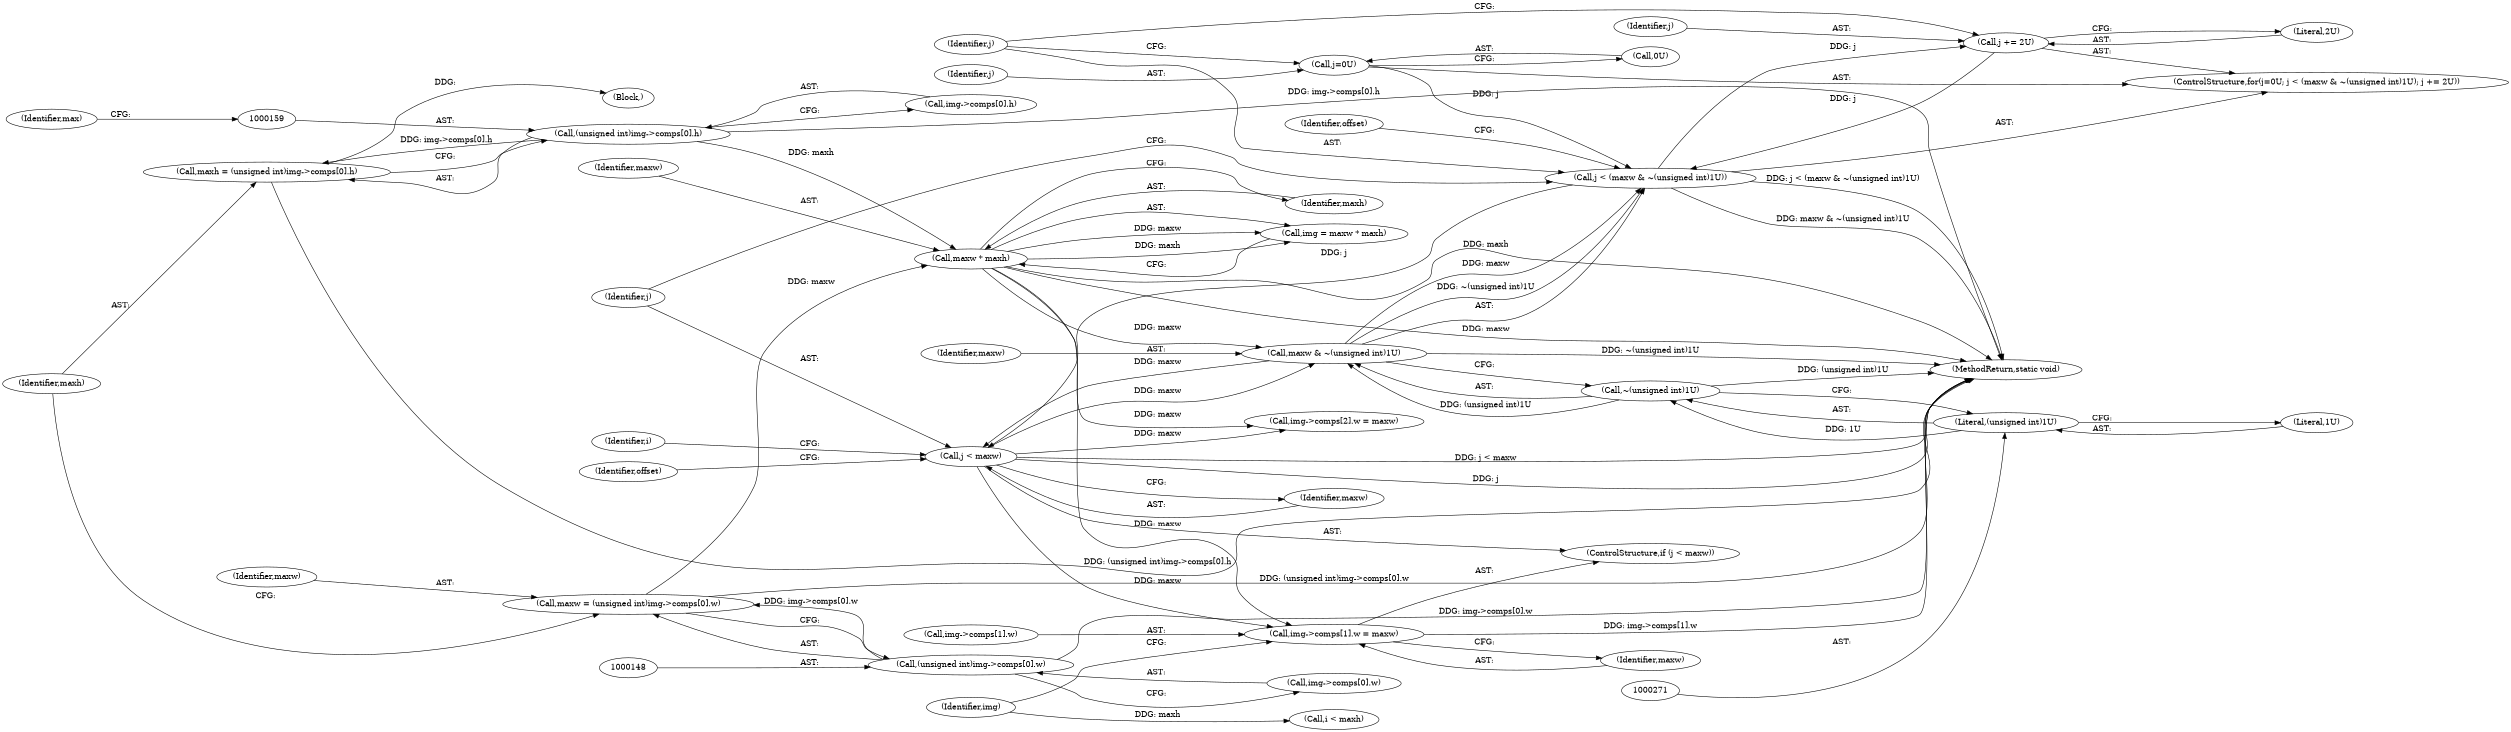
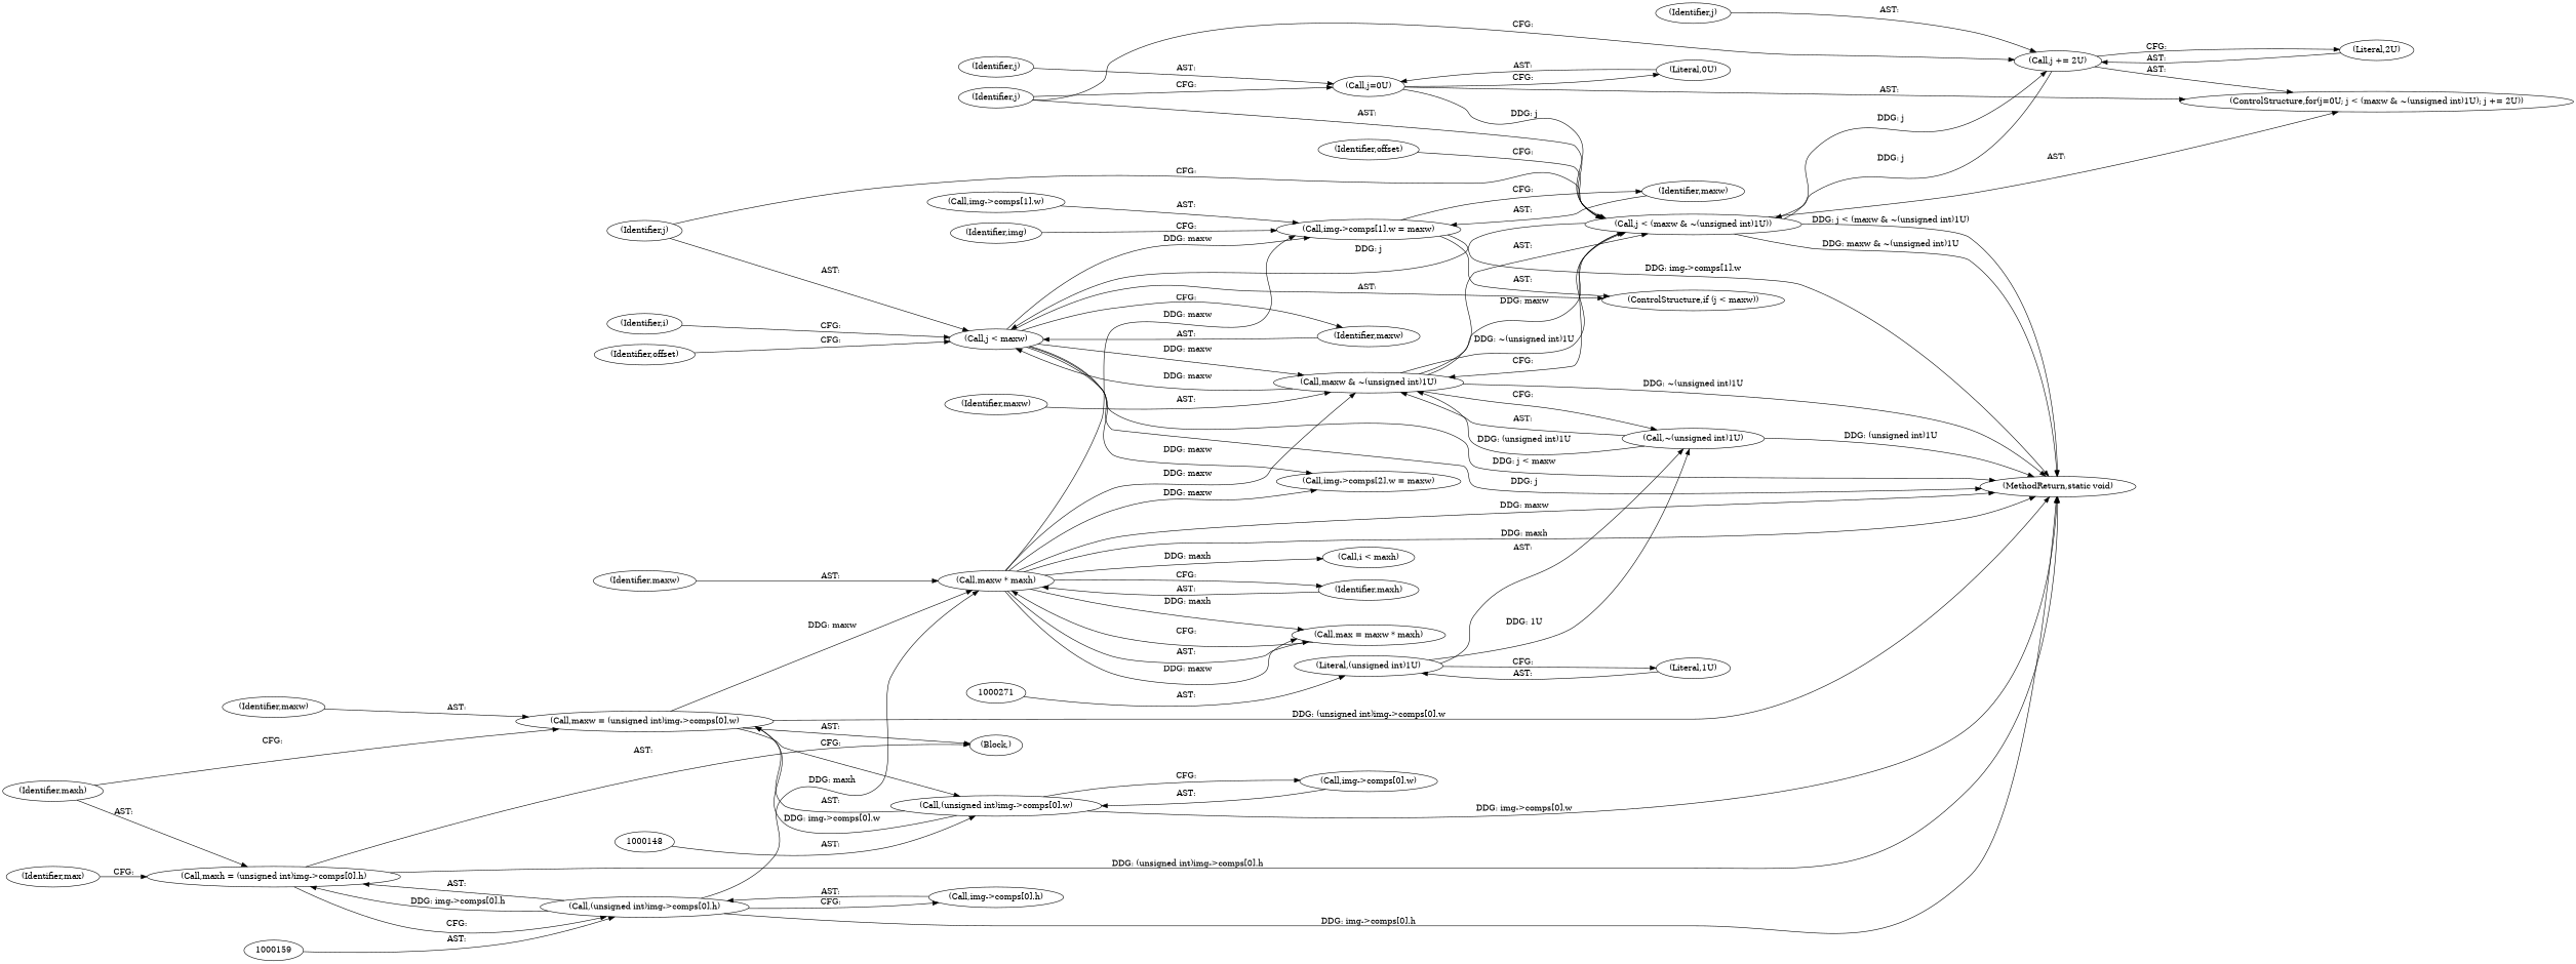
  digraph {
    rankdir=LR
    n1 [label="(Call,img->comps[1].w = maxw)"]
    n2 [label="(Identifier,maxw)"]
    n3 [label="(MethodReturn,static void)"]
    n4 [label="(ControlStructure,if (j < maxw))"]
    n5 [label="(Block,)"]
    n6 [label="(Call,j < maxw)"]
    n7 [label="(Call,maxw & ~(unsigned int)1U)"]
    n8 [label="(Call,img->comps[2].w = maxw)"]
    n9 [label="(Identifier,maxw)"]
    n10 [label="(Call,j < (maxw & ~(unsigned int)1U))"]
    n11 [label="(Call,~(unsigned int)1U)"]
    n12 [label="(Call,j += 2U)"]
    n13 [label="(ControlStructure,for(j=0U; j < (maxw & ~(unsigned int)1U); j += 2U))"]
    n14 [label="(Literal,2U)"]
    n15 [label="(Call,j=0U)"]
-   n16 [label="(Call,0U)"]
+   n16 [label="(Literal,0U)"]
    n17 [label="(Literal,(unsigned int)1U)"]
    n18 [label="(Call,maxw * maxh)"]
-   n19 [label="(Call,img = maxw * maxh)"]
+   n19 [label="(Call,max = maxw * maxh)"]
    n20 [label="(Call,i < maxh)"]
    n21 [label="(Identifier,maxh)"]
    n22 [label="(Call,maxw = (unsigned int)img->comps[0].w)"]
    n23 [label="(Call,(unsigned int)img->comps[0].w)"]
    n24 [label="(Call,img->comps[0].w)"]
    n25 [label="(Call,maxh = (unsigned int)img->comps[0].h)"]
    n26 [label="(Call,(unsigned int)img->comps[0].h)"]
    n27 [label="(Call,img->comps[0].h)"]
    n28 [label="(Literal,1U)"]
    n29 [label="(Identifier,maxw)"]
    n30 [label="(Identifier,offset)"]
    n31 [label="(Identifier,j)"]
    n32 [label="(Identifier,maxw)"]
    n33 [label="(Identifier,max)"]
    n34 [label="(Identifier,maxw)"]
    n35 [label="(Identifier,j)"]
    n36 [label="(Identifier,j)"]
    n37 [label="(Call,img->comps[1].w)"]
    n38 [label="(Identifier,img)"]
    n39 [label="(Identifier,i)"]
    n40 [label="(Identifier,maxh)"]
    n41 [label="(Identifier,offset)"]
    n42 [label="(Identifier,j)"]
    1000148
    1000159
    1000271
    n1 -> n2 [label="CFG: "]
    n1 -> n3 [label="DDG: img->comps[1].w"]
    n1 -> n4 [label="AST: "]
    n2 -> n1 [label="AST: "]
    n6 -> n1 [label="DDG: maxw"]
    n6 -> n3 [label="DDG: j < maxw"]
    n6 -> n3 [label="DDG: j"]
    n6 -> n4 [label="AST: "]
    n6 -> n7 [label="DDG: maxw"]
    n6 -> n8 [label="DDG: maxw"]
    n6 -> n9 [label="CFG: "]
    n7 -> n3 [label="DDG: ~(unsigned int)1U"]
    n7 -> n6 [label="DDG: maxw"]
    n7 -> n10 [label="AST: "]
    n7 -> n10 [label="DDG: maxw"]
    n7 -> n10 [label="DDG: ~(unsigned int)1U"]
    n7 -> n11 [label="CFG: "]
    n9 -> n6 [label="AST: "]
    n10 -> n3 [label="DDG: j < (maxw & ~(unsigned int)1U)"]
    n10 -> n3 [label="DDG: maxw & ~(unsigned int)1U"]
    n10 -> n6 [label="DDG: j"]
+   n10 -> n7 [label="CFG: "]
    n10 -> n12 [label="DDG: j"]
    n10 -> n13 [label="AST: "]
    n11 -> n3 [label="DDG: (unsigned int)1U"]
    n11 -> n7 [label="AST: "]
    n11 -> n7 [label="DDG: (unsigned int)1U"]
-   n11 -> n17 [label="CFG: "]
    n12 -> n10 [label="DDG: j"]
    n12 -> n13 [label="AST: "]
    n12 -> n14 [label="CFG: "]
    n14 -> n12 [label="AST: "]
    n15 -> n10 [label="DDG: j"]
    n15 -> n13 [label="AST: "]
    n15 -> n16 [label="CFG: "]
    n16 -> n15 [label="AST: "]
    n17 -> n11 [label="AST: "]
    n17 -> n11 [label="DDG: 1U"]
    n17 -> n28 [label="CFG: "]
    n18 -> n1 [label="DDG: maxw"]
    n18 -> n3 [label="DDG: maxh"]
    n18 -> n3 [label="DDG: maxw"]
    n18 -> n7 [label="DDG: maxw"]
    n18 -> n8 [label="DDG: maxw"]
    n18 -> n19 [label="AST: "]
    n18 -> n19 [label="DDG: maxw"]
    n18 -> n19 [label="DDG: maxh"]
-   n38 -> n20 [label="DDG: maxh"]
+   n18 -> n20 [label="DDG: maxh"]
    n18 -> n21 [label="CFG: "]
    n19 -> n18 [label="CFG: "]
    n21 -> n18 [label="AST: "]
    n22 -> n3 [label="DDG: (unsigned int)img->comps[0].w"]
+   n22 -> n5 [label="AST: "]
    n22 -> n18 [label="DDG: maxw"]
    n22 -> n23 [label="CFG: "]
    n23 -> n3 [label="DDG: img->comps[0].w"]
    n23 -> n22 [label="AST: "]
    n23 -> n22 [label="DDG: img->comps[0].w"]
    n23 -> n24 [label="CFG: "]
    n24 -> n23 [label="AST: "]
    n25 -> n3 [label="DDG: (unsigned int)img->comps[0].h"]
-   n25 -> n5 [label="DDG: "]
+   n25 -> n5 [label="AST: "]
    n25 -> n26 [label="CFG: "]
    n26 -> n3 [label="DDG: img->comps[0].h"]
    n26 -> n18 [label="DDG: maxh"]
    n26 -> n25 [label="AST: "]
    n26 -> n25 [label="DDG: img->comps[0].h"]
    n26 -> n27 [label="CFG: "]
    n27 -> n26 [label="AST: "]
    n28 -> n17 [label="AST: "]
    n29 -> n18 [label="AST: "]
    n30 -> n10 [label="CFG: "]
    n31 -> n6 [label="AST: "]
    n31 -> n10 [label="CFG: "]
    n32 -> n22 [label="AST: "]
-   n33 -> 1000159 [label="CFG: "]
+   n33 -> n25 [label="CFG: "]
    n34 -> n7 [label="AST: "]
    n35 -> n15 [label="AST: "]
    n36 -> n10 [label="AST: "]
    n36 -> n12 [label="CFG: "]
    n36 -> n15 [label="CFG: "]
    n37 -> n1 [label="AST: "]
    n38 -> n1 [label="CFG: "]
    n39 -> n6 [label="CFG: "]
    n40 -> n22 [label="CFG: "]
    n40 -> n25 [label="AST: "]
    n41 -> n6 [label="CFG: "]
    n42 -> n12 [label="AST: "]
    1000148 -> n23 [label="AST: "]
    1000159 -> n26 [label="AST: "]
    1000271 -> n17 [label="AST: "]
  }
